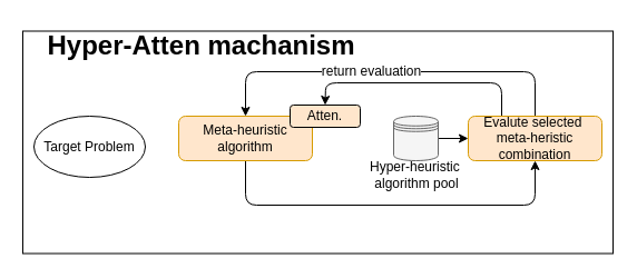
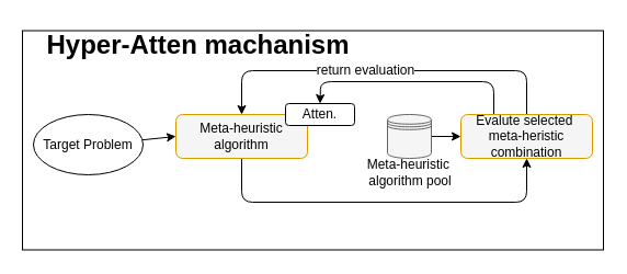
  <mxCell id="0" />
  <mxCell id="1" parent="0" />
  <mxCell id="2" value="" style="rounded=0;whiteSpace=wrap;html=1;fillColor=none;" vertex="1" parent="1"><mxGeometry x="20" y="27.5" width="530" height="200" as="geometry" /></mxCell>
+ <mxCell id="3" style="edgeStyle=none;html=1;entryX=0;entryY=0.5;entryDx=0;entryDy=0;" edge="1" parent="1" source="4" target="6"><mxGeometry relative="1" as="geometry"><mxPoint x="90" y="124" as="targetPoint" /></mxGeometry></mxCell>
  <mxCell id="4" value="Target Problem" style="ellipse;whiteSpace=wrap;html=1;" vertex="1" parent="1"><mxGeometry x="30" y="104" width="100" height="55" as="geometry" /></mxCell>
  <mxCell id="5" style="edgeStyle=none;html=1;exitX=0.5;exitY=1;exitDx=0;exitDy=0;entryX=0.5;entryY=1;entryDx=0;entryDy=0;" edge="1" parent="1" source="6" target="15"><mxGeometry relative="1" as="geometry"><Array as="points"><mxPoint x="220" y="184" /><mxPoint x="480" y="184" /></Array></mxGeometry></mxCell>
- <mxCell id="6" value="Meta-heuristic algorithm" style="rounded=1;whiteSpace=wrap;html=1;fillColor=#ffe6cc;strokeColor=#d79b00;" vertex="1" parent="1"><mxGeometry x="160" y="104" width="120" height="40" as="geometry" /></mxCell>
- <mxCell id="7" value="Atten." style="rounded=1;whiteSpace=wrap;html=1;fillColor=#ffe6cc;" vertex="1" parent="1"><mxGeometry x="260" y="94" width="63" height="20" as="geometry" /></mxCell>
+ <mxCell id="6" value="Meta-heuristic algorithm" style="rounded=1;whiteSpace=wrap;html=1;fillColor=#f5f5f5;strokeColor=#d79b00;" vertex="1" parent="1"><mxGeometry x="160" y="104" width="120" height="40" as="geometry" /></mxCell>
+ <mxCell id="7" value="Atten." style="rounded=1;whiteSpace=wrap;html=1;" vertex="1" parent="1"><mxGeometry x="260" y="94" width="63" height="20" as="geometry" /></mxCell>
  <mxCell id="8" style="edgeStyle=none;html=1;exitX=0.5;exitY=0;exitDx=0;exitDy=0;entryX=0.5;entryY=0;entryDx=0;entryDy=0;" edge="1" parent="1" source="15" target="6"><mxGeometry relative="1" as="geometry"><Array as="points"><mxPoint x="480" y="64" /><mxPoint x="220" y="64" /></Array></mxGeometry></mxCell>
  <mxCell id="9" style="edgeStyle=none;html=1;exitX=0.25;exitY=0;exitDx=0;exitDy=0;entryX=0.5;entryY=0;entryDx=0;entryDy=0;" edge="1" parent="1" source="15"><mxGeometry relative="1" as="geometry"><mxPoint x="490" y="104" as="sourcePoint" /><mxPoint x="291.5" y="94" as="targetPoint" /><Array as="points"><mxPoint x="450" y="74" /><mxPoint x="292" y="74" /></Array></mxGeometry></mxCell>
  <mxCell id="10" value="return evaluation" style="edgeLabel;html=1;align=center;verticalAlign=middle;resizable=0;points=[];fontSize=12;" vertex="1" connectable="0" parent="9"><mxGeometry x="-0.038" y="1" relative="1" as="geometry"><mxPoint x="-48" y="-12" as="offset" /></mxGeometry></mxCell>
  <mxCell id="11" style="edgeStyle=none;html=1;exitX=1;exitY=0.5;exitDx=0;exitDy=0;entryX=0;entryY=0.5;entryDx=0;entryDy=0;" edge="1" parent="1" source="12" target="15"><mxGeometry relative="1" as="geometry" /></mxCell>
  <mxCell id="12" value="" style="shape=datastore;whiteSpace=wrap;html=1;fillColor=#f5f5f5;fontColor=#333333;strokeColor=#666666;" vertex="1" parent="1"><mxGeometry x="353" y="104" width="40" height="40" as="geometry" /></mxCell>
- <mxCell id="13" value="&lt;font style=&quot;color: rgb(0, 0, 0);&quot;&gt;Hyper-heuristic&amp;nbsp;&lt;/font&gt;&lt;div&gt;&lt;font style=&quot;color: rgb(0, 0, 0);&quot;&gt;algorithm pool&lt;/font&gt;&lt;/div&gt;" style="text;html=1;strokeColor=none;fillColor=none;align=center;verticalAlign=middle;whiteSpace=wrap;overflow=hidden;" vertex="1" parent="1"><mxGeometry x="324" y="137" width="100" height="40" as="geometry" /></mxCell>
+ <mxCell id="13" value="&lt;font style=&quot;color: rgb(0, 0, 0);&quot;&gt;Meta-heuristic&amp;nbsp;&lt;/font&gt;&lt;div&gt;&lt;font style=&quot;color: rgb(0, 0, 0);&quot;&gt;algorithm pool&lt;/font&gt;&lt;/div&gt;" style="text;html=1;strokeColor=none;fillColor=none;align=center;verticalAlign=middle;whiteSpace=wrap;overflow=hidden;" vertex="1" parent="1"><mxGeometry x="324" y="137" width="100" height="40" as="geometry" /></mxCell>
  <mxCell id="14" value="Hyper-Atten machanism" style="text;strokeColor=none;fillColor=none;html=1;fontSize=24;fontStyle=1;verticalAlign=middle;align=center;" vertex="1" parent="1"><mxGeometry x="130" y="20.5" width="100" height="40" as="geometry" /></mxCell>
- <mxCell id="15" value="&lt;font style=&quot;color: rgb(0, 0, 0);&quot;&gt;Evalute selected&amp;nbsp;&lt;/font&gt;&lt;div&gt;&lt;font style=&quot;color: rgb(0, 0, 0);&quot;&gt;meta-heristic combination&lt;/font&gt;&lt;/div&gt;" style="rounded=1;whiteSpace=wrap;html=1;fillColor=#ffe6cc;strokeColor=#d79b00;fontColor=#000000;" vertex="1" parent="1"><mxGeometry x="420" y="104" width="120" height="40" as="geometry" /></mxCell>
+ <mxCell id="15" value="&lt;font style=&quot;color: rgb(0, 0, 0);&quot;&gt;Evalute selected&amp;nbsp;&lt;/font&gt;&lt;div&gt;&lt;font style=&quot;color: rgb(0, 0, 0);&quot;&gt;meta-heristic combination&lt;/font&gt;&lt;/div&gt;" style="rounded=1;whiteSpace=wrap;html=1;fillColor=#f5f5f5;strokeColor=#d79b00;fontColor=#000000;" vertex="1" parent="1"><mxGeometry x="420" y="104" width="120" height="40" as="geometry" /></mxCell>
